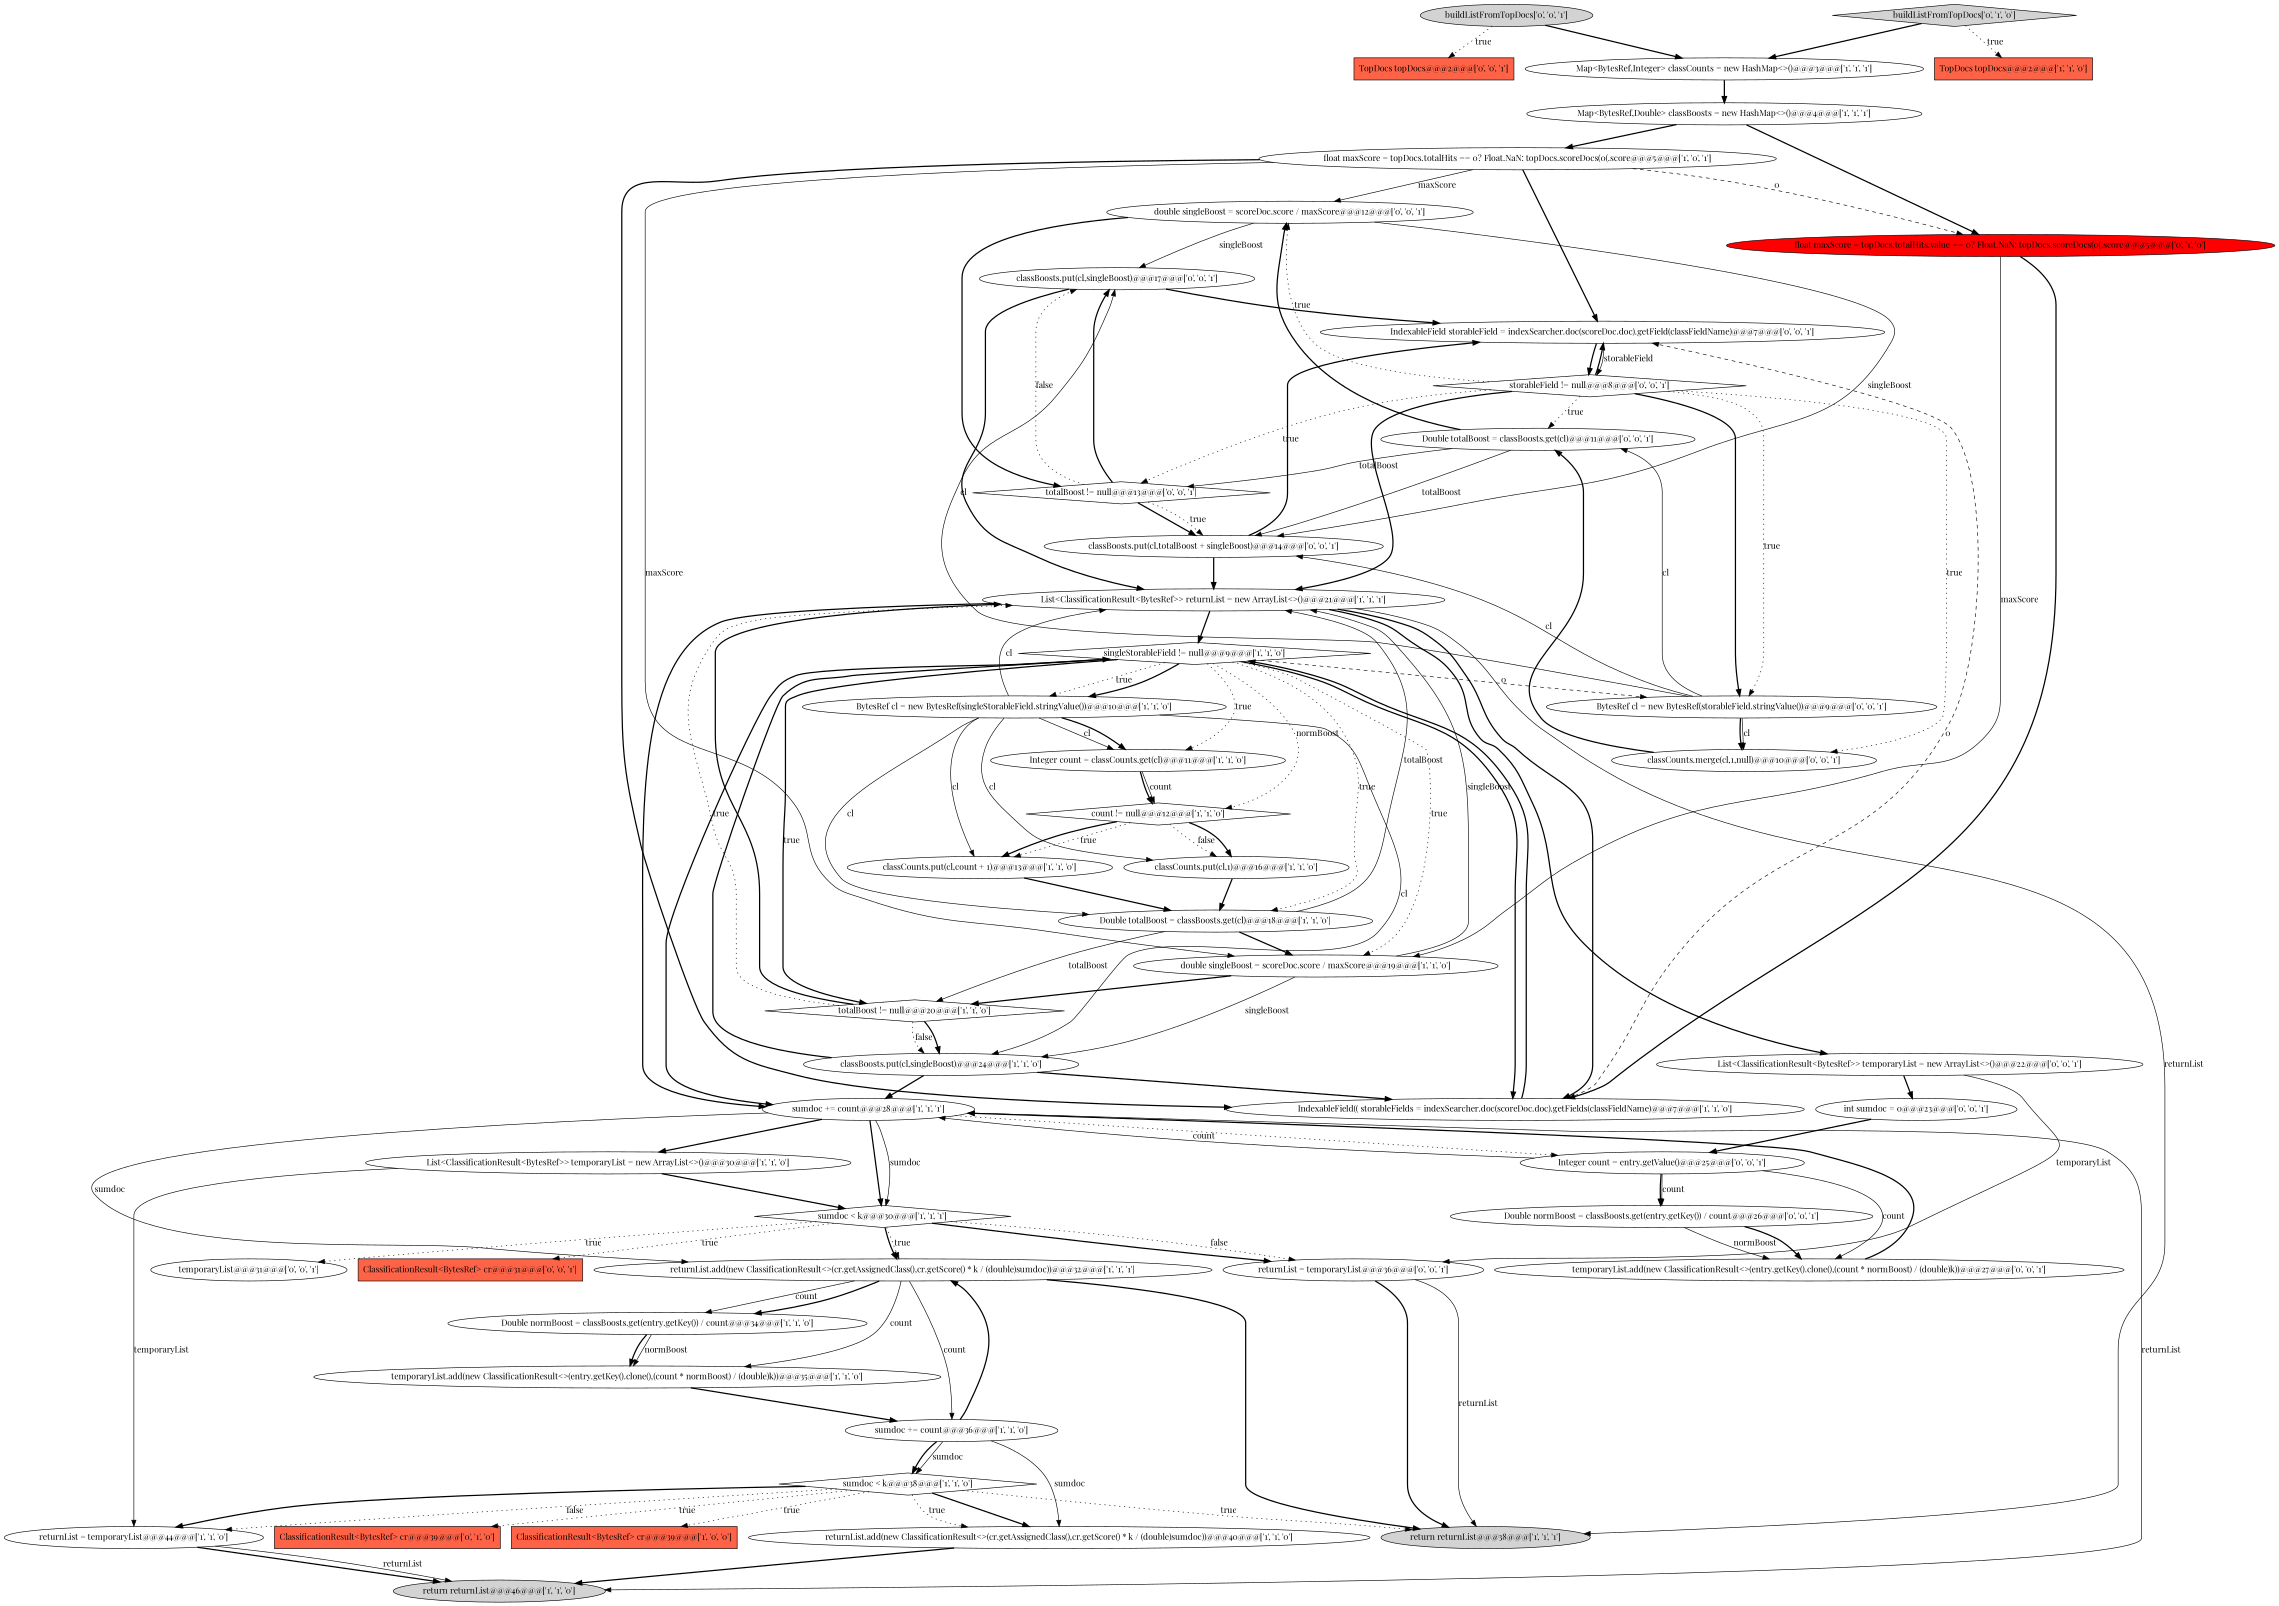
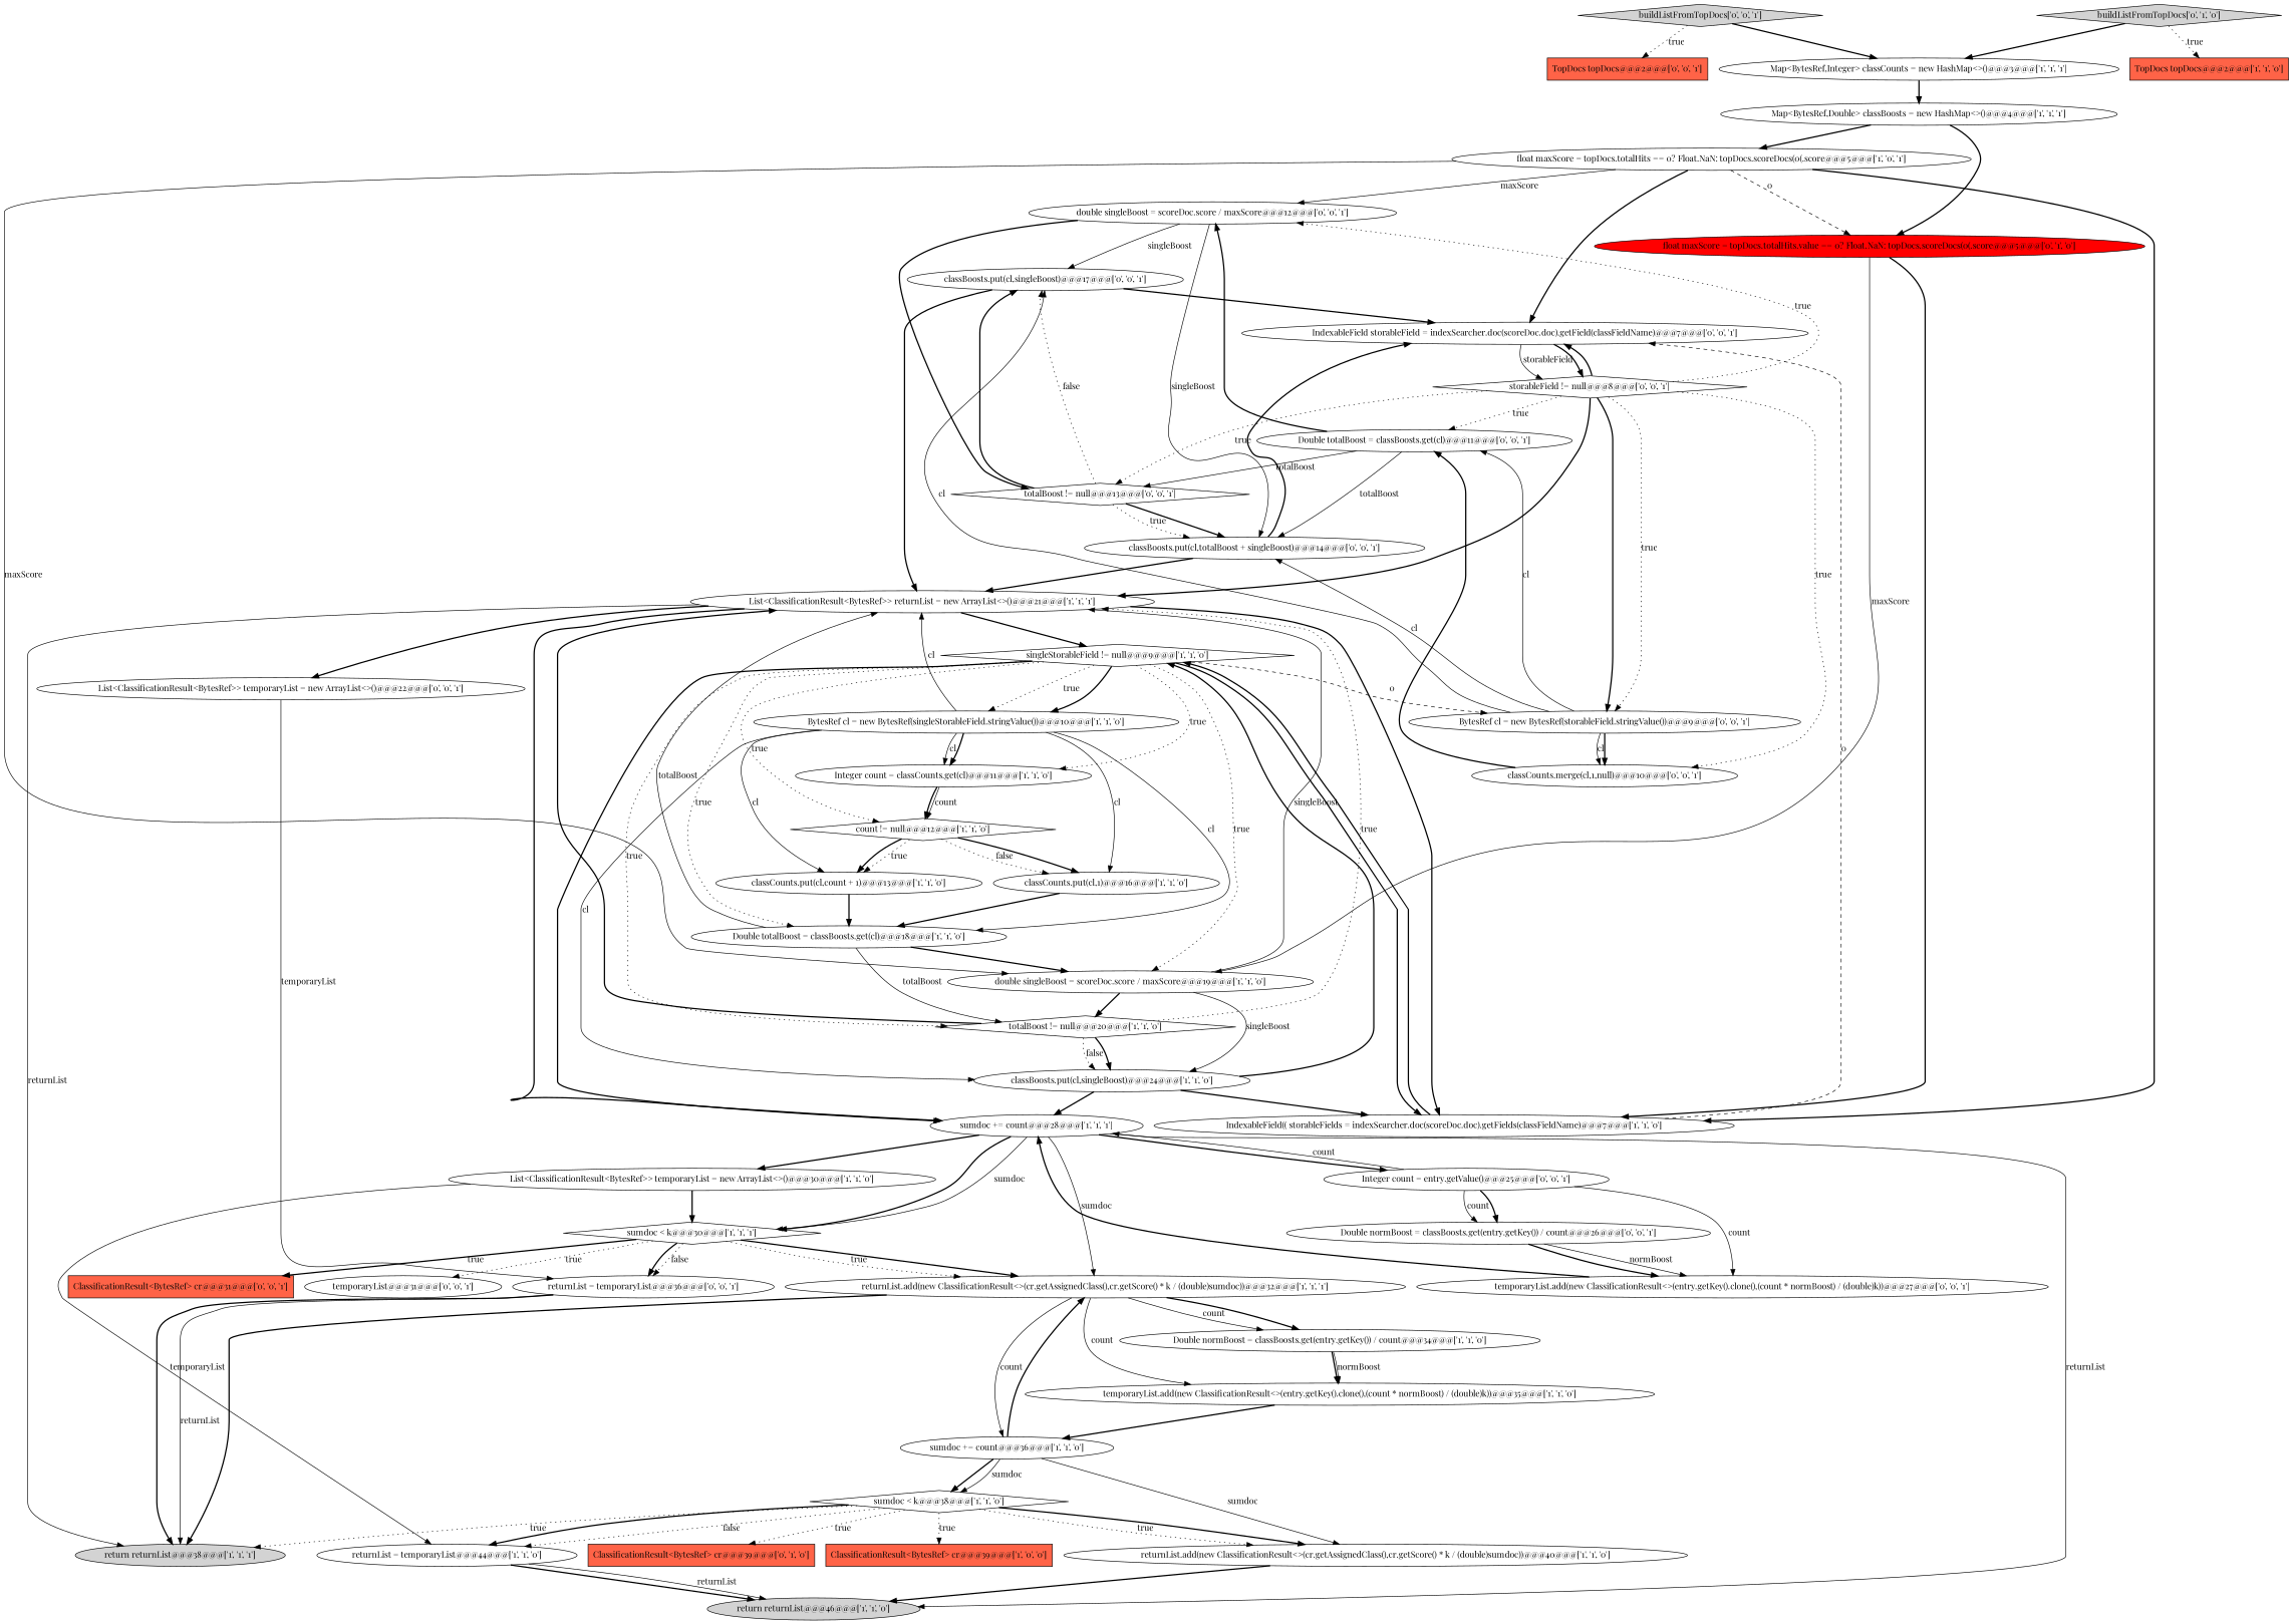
  digraph {
    fontname="Playfair Display"
    node [fillcolor=white fontname="Playfair Display" shape=ellipse style=filled]
    edge [fontname="Playfair Display" style=bold]
    n1 [label="double singleBoost = scoreDoc.score / maxScore@@@12@@@['0', '0', '1']"]
    n2 [label="classBoosts.put(cl,singleBoost)@@@17@@@['0', '0', '1']"]
    n3 [label="classBoosts.put(cl,totalBoost + singleBoost)@@@14@@@['0', '0', '1']"]
    n4 [label="totalBoost != null@@@13@@@['0', '0', '1']" shape=diamond]
    n5 [label="IndexableField storableField = indexSearcher.doc(scoreDoc.doc).getField(classFieldName)@@@7@@@['0', '0', '1']"]
    n6 [label="List<ClassificationResult<BytesRef>> returnList = new ArrayList<>()@@@21@@@['1', '1', '1']"]
    n7 [label="BytesRef cl = new BytesRef(storableField.stringValue())@@@9@@@['0', '0', '1']"]
    n8 [label="classCounts.merge(cl,1,null)@@@10@@@['0', '0', '1']"]
    n9 [label="Double totalBoost = classBoosts.get(cl)@@@11@@@['0', '0', '1']"]
    n10 [label="classCounts.put(cl,1)@@@16@@@['1', '1', '0']"]
    n11 [label="Double totalBoost = classBoosts.get(cl)@@@18@@@['1', '1', '0']"]
    n12 [label="double singleBoost = scoreDoc.score / maxScore@@@19@@@['1', '1', '0']"]
    n13 [label="totalBoost != null@@@20@@@['1', '1', '0']" shape=diamond]
    n14 [label="temporaryList.add(new ClassificationResult<>(entry.getKey().clone(),(count * normBoost) / (double)k))@@@35@@@['1', '1', '0']"]
    n15 [label="sumdoc += count@@@36@@@['1', '1', '0']"]
    n16 [label="sumdoc < k@@@38@@@['1', '1', '0']" shape=diamond]
    n17 [label="returnList.add(new ClassificationResult<>(cr.getAssignedClass(),cr.getScore() * k / (double)sumdoc))@@@32@@@['1', '1', '1']"]
    n18 [label="returnList.add(new ClassificationResult<>(cr.getAssignedClass(),cr.getScore() * k / (double)sumdoc))@@@40@@@['1', '1', '0']"]
    n19 [label="singleStorableField != null@@@9@@@['1', '1', '0']" shape=diamond]
    n20 [label="BytesRef cl = new BytesRef(singleStorableField.stringValue())@@@10@@@['1', '1', '0']"]
    n21 [label="count != null@@@12@@@['1', '1', '0']" shape=diamond]
    n22 [label="IndexableField(( storableFields = indexSearcher.doc(scoreDoc.doc).getFields(classFieldName)@@@7@@@['1', '1', '0']"]
    n23 [label="Integer count = classCounts.get(cl)@@@11@@@['1', '1', '0']"]
    n24 [label="sumdoc += count@@@28@@@['1', '1', '1']"]
    n25 [label="classBoosts.put(cl,singleBoost)@@@24@@@['1', '1', '0']"]
    n26 [label="classCounts.put(cl,count + 1)@@@13@@@['1', '1', '0']"]
    n27 [label="Integer count = entry.getValue()@@@25@@@['0', '0', '1']"]
    n28 [label="sumdoc < k@@@30@@@['1', '1', '1']" shape=diamond]
    n29 [fillcolor=lightgray label="return returnList@@@46@@@['1', '1', '0']"]
    n30 [label="List<ClassificationResult<BytesRef>> temporaryList = new ArrayList<>()@@@30@@@['1', '1', '0']"]
    n31 [label="storableField != null@@@8@@@['0', '0', '1']" shape=diamond]
    n32 [fillcolor=lightgray label="return returnList@@@38@@@['1', '1', '1']"]
    n33 [label="List<ClassificationResult<BytesRef>> temporaryList = new ArrayList<>()@@@22@@@['0', '0', '1']"]
    n34 [label="Double normBoost = classBoosts.get(entry.getKey()) / count@@@26@@@['0', '0', '1']"]
    n35 [label="temporaryList.add(new ClassificationResult<>(entry.getKey().clone(),(count * normBoost) / (double)k))@@@27@@@['0', '0', '1']"]
    n36 [label="Map<BytesRef,Double> classBoosts = new HashMap<>()@@@4@@@['1', '1', '1']"]
    n37 [label="float maxScore = topDocs.totalHits == 0? Float.NaN: topDocs.scoreDocs(0(.score@@@5@@@['1', '0', '1']"]
    n38 [fillcolor=red label="float maxScore = topDocs.totalHits.value == 0? Float.NaN: topDocs.scoreDocs(0(.score@@@5@@@['0', '1', '0']"]
    n39 [label="returnList = temporaryList@@@36@@@['0', '0', '1']"]
    n40 [label="temporaryList@@@31@@@['0', '0', '1']"]
-   n41 [fillcolor=lightgray label="buildListFromTopDocs['0', '0', '1']"]
+   n41 [fillcolor=lightgray label="buildListFromTopDocs['0', '0', '1']" shape=diamond]
    n42 [label="Map<BytesRef,Integer> classCounts = new HashMap<>()@@@3@@@['1', '1', '1']"]
    n43 [fillcolor=tomato label="TopDocs topDocs@@@2@@@['0', '0', '1']" shape=box]
    n44 [fillcolor=lightgray label="buildListFromTopDocs['0', '1', '0']" shape=diamond]
    n45 [fillcolor=tomato label="TopDocs topDocs@@@2@@@['1', '1', '0']" shape=box]
    n46 [fillcolor=tomato label="ClassificationResult<BytesRef> cr@@@31@@@['0', '0', '1']" shape=box]
    n47 [label="returnList = temporaryList@@@44@@@['1', '1', '0']"]
    n48 [fillcolor=tomato label="ClassificationResult<BytesRef> cr@@@39@@@['0', '1', '0']" shape=box]
    n49 [fillcolor=tomato label="ClassificationResult<BytesRef> cr@@@39@@@['1', '0', '0']" shape=box]
    n50 [label="Double normBoost = classBoosts.get(entry.getKey()) / count@@@34@@@['1', '1', '0']"]
-   n51 [label="int sumdoc = 0@@@23@@@['0', '0', '1']"]
    n1 -> n2 [label=singleBoost style=solid]
    n1 -> n3 [label=singleBoost style=solid]
    n1 -> n4
    n2 -> n5
    n2 -> n6
    n3 -> n5
    n3 -> n6
    n4 -> n2 [label=false style=dotted]
    n4 -> n2
    n4 -> n3
    n4 -> n3 [label=true style=dotted]
    n5 -> n31
    n5 -> n31 [label=storableField style=solid]
    n6 -> n19
    n6 -> n22
    n6 -> n24
    n6 -> n32 [label=returnList style=solid]
    n6 -> n33
    n7 -> n2 [label=cl style=solid]
    n7 -> n3 [label=cl style=solid]
    n7 -> n8 [label=cl style=solid]
    n7 -> n8
    n7 -> n9 [label=cl style=solid]
    n8 -> n9
    n9 -> n1
    n9 -> n3 [label=totalBoost style=solid]
    n9 -> n4 [label=totalBoost style=solid]
    n10 -> n11
    n11 -> n6 [label=totalBoost style=solid]
    n11 -> n12
    n11 -> n13 [label=totalBoost style=solid]
    n12 -> n6 [label=singleBoost style=solid]
    n12 -> n13
    n12 -> n25 [label=singleBoost style=solid]
    n13 -> n6
    n13 -> n6 [label=true style=dotted]
    n13 -> n25 [label=false style=dotted]
    n13 -> n25
    n14 -> n15
    n15 -> n16
    n15 -> n16 [label=sumdoc style=solid]
    n15 -> n17
    n15 -> n18 [label=sumdoc style=solid]
    n16 -> n18 [label=true style=dotted]
    n16 -> n18
    n16 -> n32 [label=true style=dotted]
    n16 -> n47
    n16 -> n47 [label=false style=dotted]
    n16 -> n48 [label=true style=dotted]
    n16 -> n49 [label=true style=dotted]
    n17 -> n14 [label=count style=solid]
    n17 -> n15 [label=count style=solid]
    n17 -> n32
    n17 -> n50 [label=count style=solid]
    n17 -> n50
    n18 -> n29
    n19 -> n7 [label=0 style=dashed]
    n19 -> n11 [label=true style=dotted]
    n19 -> n12 [label=true style=dotted]
-   n19 -> n13 [label=true]
+   n19 -> n13 [label=true style=dotted]
    n19 -> n20 [label=true style=dotted]
    n19 -> n20
-   n19 -> n21 [label=normBoost style=dotted]
+   n19 -> n21 [label=true style=dotted]
    n19 -> n22
    n19 -> n23 [label=true style=dotted]
    n19 -> n24
    n20 -> n6 [label=cl style=solid]
    n20 -> n10 [label=cl style=solid]
    n20 -> n11 [label=cl style=solid]
    n20 -> n23 [label=cl style=solid]
    n20 -> n23
    n20 -> n25 [label=cl style=solid]
    n20 -> n26 [label=cl style=solid]
    n21 -> n10 [label=false style=dotted]
    n21 -> n10
    n21 -> n26 [label=true style=dotted]
    n21 -> n26
    n22 -> n5 [label=0 style=dashed]
    n22 -> n19
    n23 -> n21 [label=count style=solid]
    n23 -> n21
    n24 -> n17 [label=sumdoc style=solid]
-   n24 -> n27 [style=dotted]
+   n24 -> n27
    n24 -> n28
    n24 -> n28 [label=sumdoc style=solid]
    n24 -> n29 [label=returnList style=solid]
    n24 -> n30
    n25 -> n19
    n25 -> n22
    n25 -> n24
    n26 -> n11
    n27 -> n24 [label=count style=solid]
    n27 -> n34 [label=count style=solid]
    n27 -> n34
    n27 -> n35 [label=count style=solid]
    n28 -> n17
    n28 -> n17 [label=true style=dotted]
    n28 -> n39 [label=false style=dotted]
    n28 -> n39
    n28 -> n40 [label=true style=dotted]
-   n28 -> n46 [label=true style=dotted]
+   n28 -> n46 [label=true]
    n30 -> n28
    n30 -> n47 [label=temporaryList style=solid]
    n31 -> n1 [label=true style=dotted]
    n31 -> n4 [label=true style=dotted]
    n31 -> n5
    n31 -> n6
    n31 -> n7 [label=true style=dotted]
    n31 -> n7
    n31 -> n8 [label=true style=dotted]
    n31 -> n9 [label=true style=dotted]
    n33 -> n39 [label=temporaryList style=solid]
-   n33 -> n51
    n34 -> n35 [label=normBoost style=solid]
    n34 -> n35
    n35 -> n24
    n36 -> n37
    n36 -> n38
    n37 -> n1 [label=maxScore style=solid]
    n37 -> n5
    n37 -> n12 [label=maxScore style=solid]
    n37 -> n22
    n37 -> n38 [label=0 style=dashed]
    n38 -> n12 [label=maxScore style=solid]
    n38 -> n22
    n39 -> n32 [label=returnList style=solid]
    n39 -> n32
    n41 -> n42
    n41 -> n43 [label=true style=dotted]
    n42 -> n36
    n44 -> n42
    n44 -> n45 [label=true style=dotted]
    n47 -> n29
    n47 -> n29 [label=returnList style=solid]
    n50 -> n14 [label=normBoost style=solid]
    n50 -> n14
-   n51 -> n27
  }
